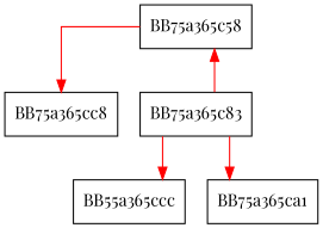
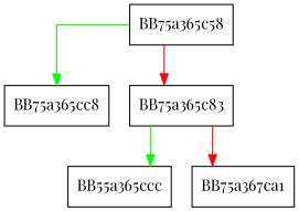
  digraph {
    fontname="Playfair Display"
    splines=ortho
    node [fontname="Playfair Display" shape=box]
    edge [color=green fontname="Playfair Display"]
    n1 [label=BB75a365cc8]
    BB75a365c58
    BB75a365c83
    n4 [label=BB55a365ccc]
-   BB75a365ca1
-   BB75a365c58 -> n1 [color=red]
-   BB75a365c83 -> BB75a365c58 [color=red]
-   BB75a365c83 -> n4 [color=red]
+   BB75a365ca1 [label=BB75a367ca1]
+   BB75a365c58 -> n1
+   BB75a365c58 -> BB75a365c83 [color=red]
+   BB75a365c83 -> n4
    BB75a365c83 -> BB75a365ca1 [color=red]
  }
